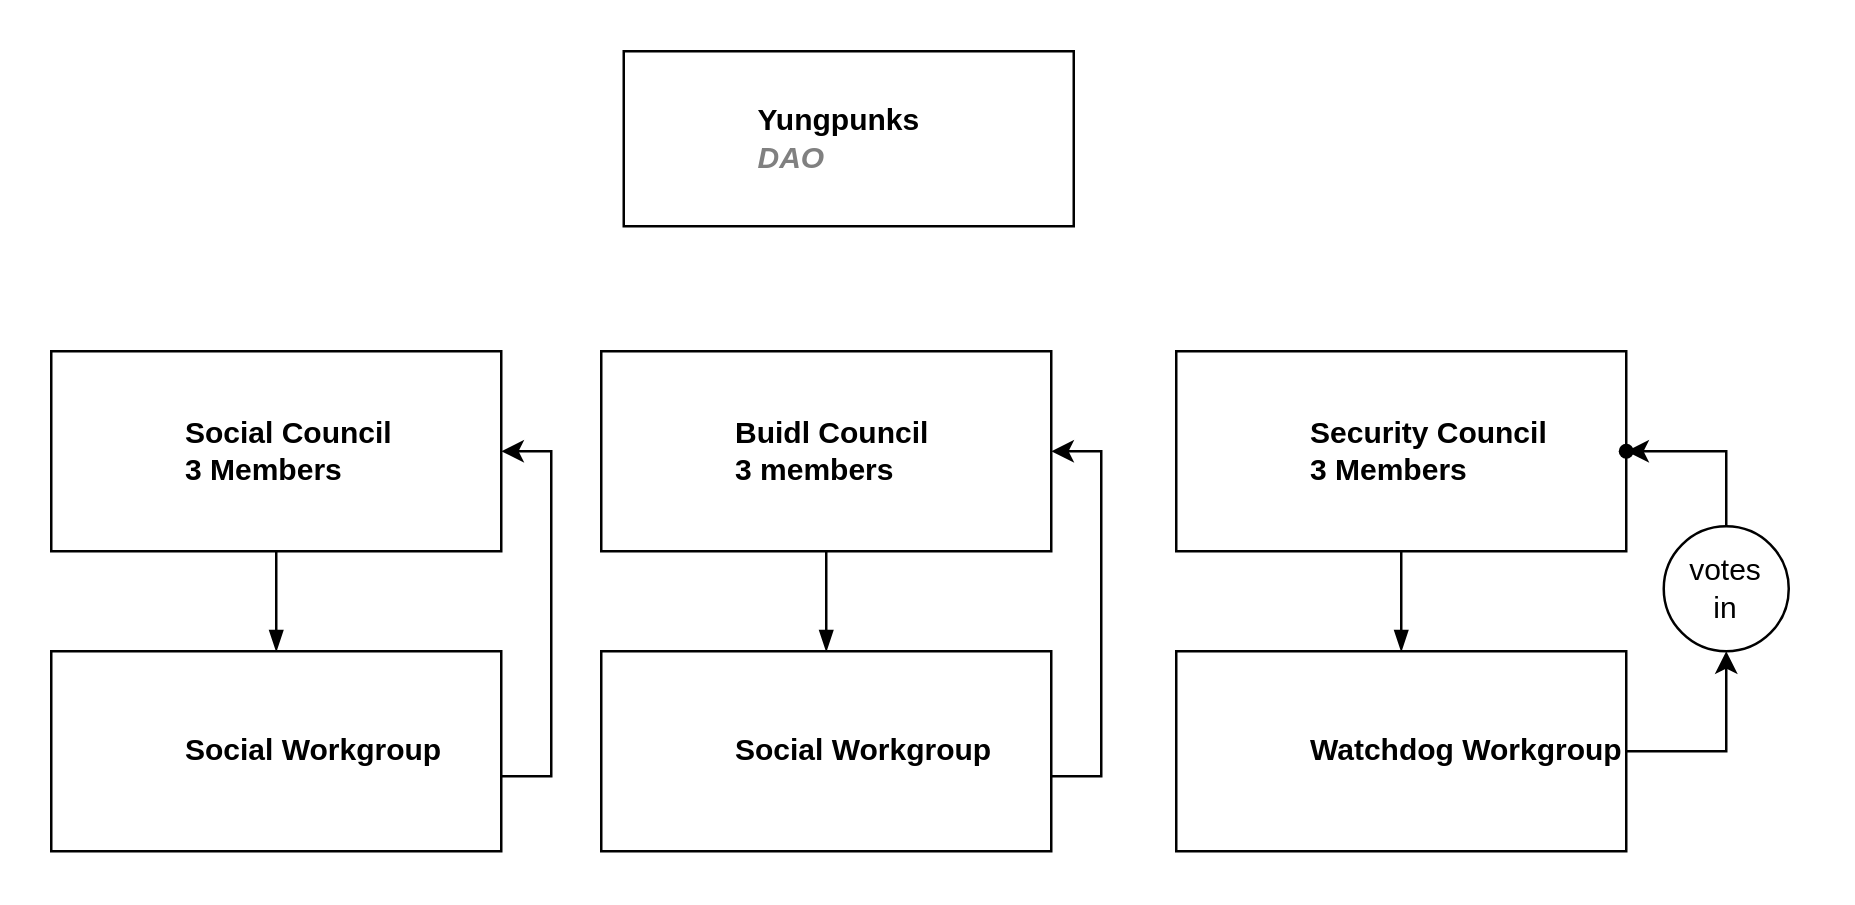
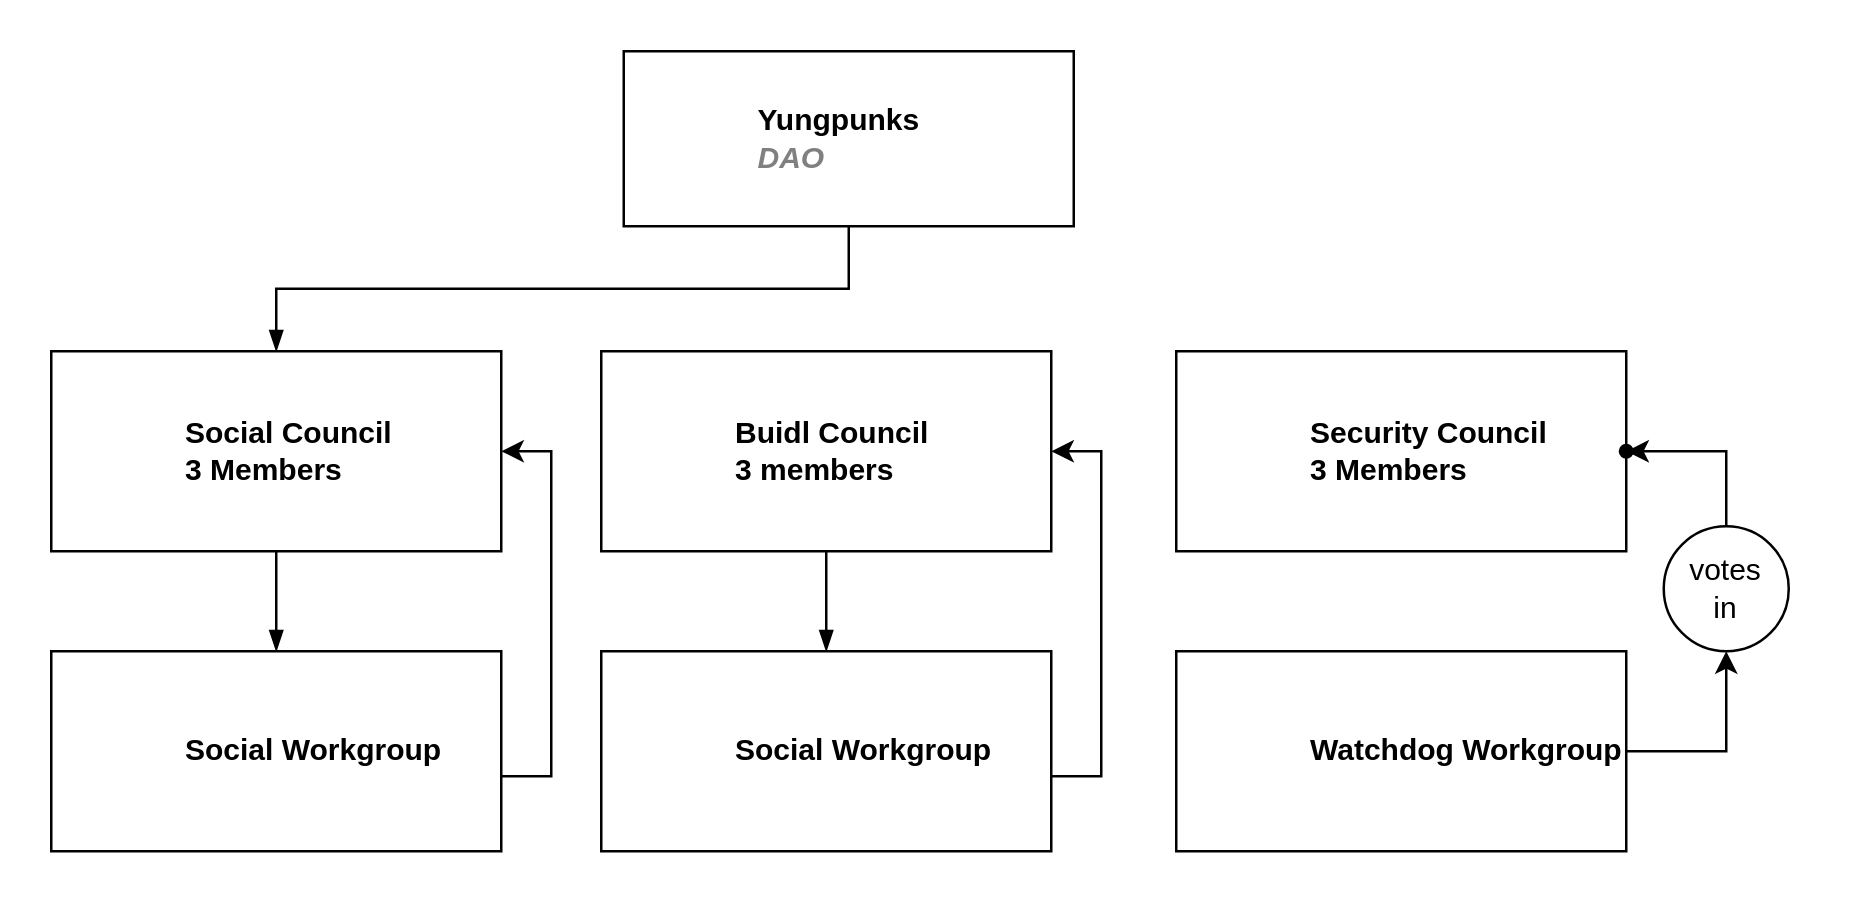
  <mxCell id="0" />
  <mxCell id="1" parent="0" />
  <mxCell id="2" value="Yungpunks&lt;br&gt;&lt;i style=&quot;color: gray&quot;&gt;DAO&lt;/i&gt;" style="label;image=https://cdn3.iconfinder.com/data/icons/user-avatars-1/512/users-3-128.png;whiteSpace=wrap;html=1;rounded=0;glass=0;treeMoving=1;treeFolding=1;" parent="1" vertex="1"><mxGeometry x="249" y="20" width="180" height="70" as="geometry" /></mxCell>
+ <mxCell id="3" value="" style="endArrow=blockThin;endFill=1;fontSize=11;edgeStyle=elbowEdgeStyle;elbow=vertical;rounded=0;" parent="1" source="2" target="4" edge="1"><mxGeometry relative="1" as="geometry" /></mxCell>
  <mxCell id="4" value="Social Council&lt;br&gt;3&amp;nbsp;Members" style="label;image=https://cdn3.iconfinder.com/data/icons/user-avatars-1/512/users-10-3-128.png;whiteSpace=wrap;html=1;rounded=0;glass=0;treeFolding=1;treeMoving=1;" parent="1" vertex="1"><mxGeometry x="20" y="140" width="180" height="80" as="geometry" /></mxCell>
  <mxCell id="5" value="Security Council&lt;br&gt;3 Members" style="label;image=https://cdn3.iconfinder.com/data/icons/user-avatars-1/512/users-2-128.png;whiteSpace=wrap;html=1;rounded=0;glass=0;" parent="1" vertex="1"><mxGeometry x="470" y="140" width="180" height="80" as="geometry" /></mxCell>
  <mxCell id="6" value="" style="endArrow=blockThin;endFill=1;fontSize=11;edgeStyle=elbowEdgeStyle;elbow=vertical;rounded=0;" parent="1" source="4" target="8" edge="1"><mxGeometry relative="1" as="geometry"><mxPoint x="370" y="160" as="sourcePoint" /></mxGeometry></mxCell>
  <mxCell id="7" value="" style="edgeStyle=orthogonalEdgeStyle;rounded=0;orthogonalLoop=1;jettySize=auto;html=1;entryX=1;entryY=0.5;entryDx=0;entryDy=0;" edge="1" parent="1" source="8" target="4"><mxGeometry relative="1" as="geometry"><Array as="points"><mxPoint x="220" y="310" /><mxPoint x="220" y="180" /></Array></mxGeometry></mxCell>
  <mxCell id="8" value="Social Workgroup" style="label;image=https://cdn3.iconfinder.com/data/icons/user-avatars-1/512/users-10-3-128.png;whiteSpace=wrap;html=1;rounded=0;glass=0;treeFolding=1;treeMoving=1;" parent="1" vertex="1"><mxGeometry x="20" y="260" width="180" height="80" as="geometry" /></mxCell>
  <mxCell id="9" value="Buidl Council&lt;br&gt;3 members" style="label;image=https://cdn3.iconfinder.com/data/icons/user-avatars-1/512/users-9-2-128.png;whiteSpace=wrap;html=1;rounded=0;glass=0;treeFolding=1;treeMoving=1;" parent="1" vertex="1"><mxGeometry x="240" y="140" width="180" height="80" as="geometry" /></mxCell>
  <mxCell id="10" value="" style="endArrow=blockThin;endFill=1;fontSize=11;edgeStyle=elbowEdgeStyle;elbow=vertical;rounded=0;" parent="1" source="9" target="12" edge="1"><mxGeometry relative="1" as="geometry"><mxPoint x="370" y="160" as="sourcePoint" /></mxGeometry></mxCell>
  <mxCell id="11" value="" style="edgeStyle=orthogonalEdgeStyle;rounded=0;orthogonalLoop=1;jettySize=auto;html=1;entryX=1;entryY=0.5;entryDx=0;entryDy=0;" edge="1" parent="1" source="12" target="9"><mxGeometry relative="1" as="geometry"><Array as="points"><mxPoint x="440" y="310" /><mxPoint x="440" y="180" /></Array></mxGeometry></mxCell>
  <mxCell id="12" value="Social Workgroup" style="label;image=https://cdn3.iconfinder.com/data/icons/user-avatars-1/512/users-9-2-128.png;whiteSpace=wrap;html=1;rounded=0;glass=0;treeFolding=1;treeMoving=1;" parent="1" vertex="1"><mxGeometry x="240" y="260" width="180" height="80" as="geometry" /></mxCell>
- <mxCell id="13" value="" style="endArrow=blockThin;endFill=1;fontSize=11;edgeStyle=elbowEdgeStyle;elbow=vertical;rounded=0;" parent="1" source="5" target="15" edge="1"><mxGeometry relative="1" as="geometry"><mxPoint x="370" y="160" as="sourcePoint" /></mxGeometry></mxCell>
  <mxCell id="14" value="" style="edgeStyle=orthogonalEdgeStyle;rounded=0;orthogonalLoop=1;jettySize=auto;html=1;entryX=0.5;entryY=1;entryDx=0;entryDy=0;" edge="1" parent="1" source="15" target="18"><mxGeometry relative="1" as="geometry"><Array as="points"><mxPoint x="690" y="300" /></Array></mxGeometry></mxCell>
  <mxCell id="15" value="Watchdog Workgroup" style="label;image=https://cdn3.iconfinder.com/data/icons/user-avatars-1/512/users-2-128.png;whiteSpace=wrap;html=1;rounded=0;glass=0;" parent="1" vertex="1"><mxGeometry x="470" y="260" width="180" height="80" as="geometry" /></mxCell>
  <mxCell id="16" value="" style="shape=waypoint;sketch=0;size=6;pointerEvents=1;points=[];fillColor=default;resizable=0;rotatable=0;perimeter=centerPerimeter;snapToPoint=1;align=left;fontStyle=1;spacing=2;spacingLeft=52;rounded=0;glass=0;" vertex="1" parent="1"><mxGeometry x="640" y="170" width="20" height="20" as="geometry" /></mxCell>
  <mxCell id="17" value="" style="edgeStyle=orthogonalEdgeStyle;rounded=0;orthogonalLoop=1;jettySize=auto;html=1;exitX=0.5;exitY=0;exitDx=0;exitDy=0;" edge="1" parent="1" source="18" target="16"><mxGeometry relative="1" as="geometry"><Array as="points"><mxPoint x="690" y="180" /></Array></mxGeometry></mxCell>
  <mxCell id="18" value="" style="ellipse;whiteSpace=wrap;html=1;align=left;fontStyle=1;spacing=2;spacingLeft=52;rounded=0;glass=0;" vertex="1" parent="1"><mxGeometry x="665" y="210" width="50" height="50" as="geometry" /></mxCell>
  <mxCell id="19" value="votes&lt;br&gt;in" style="text;html=1;strokeColor=none;fillColor=none;align=center;verticalAlign=middle;whiteSpace=wrap;rounded=0;" vertex="1" parent="1"><mxGeometry x="660" y="220" width="60" height="30" as="geometry" /></mxCell>
